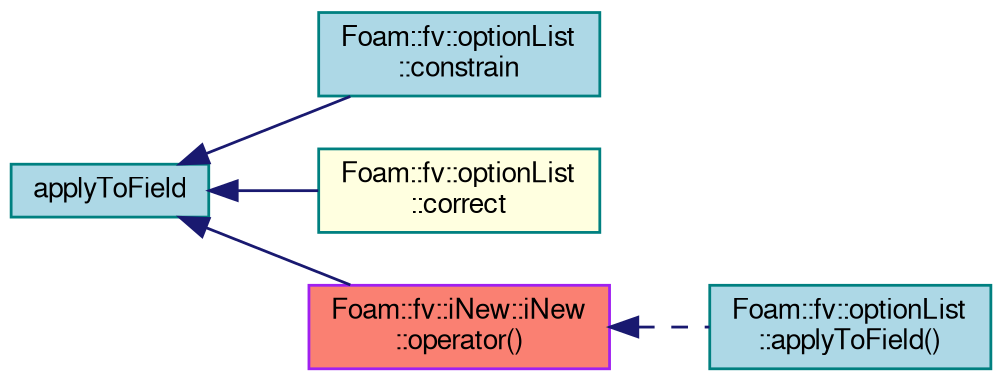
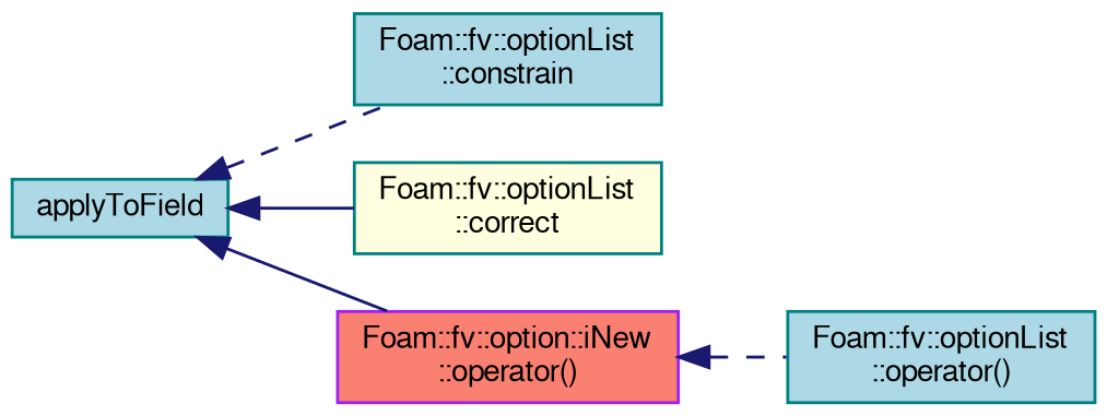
  digraph {
    rankdir=LR
    node [color=teal fillcolor=lightblue fontname=FreeSans fontsize=10 shape=record style=filled]
    edge [color=midnightblue dir=back fontname=FreeSans fontsize=10 labelfontname=FreeSans labelfontsize=10 style=dashed]
    n1 [fontcolor=black height=0.2 label=applyToField width=0.4]
    n2 [height=0.2 label="Foam::fv::optionList\l::constrain" width=0.4]
    n3 [fillcolor=lightyellow height=0.2 label="Foam::fv::optionList\l::correct" width=0.4]
-   n4 [color=purple fillcolor=salmon height=0.2 label="Foam::fv::iNew::iNew\l::operator()" width=0.4]
-   n5 [height=0.2 label="Foam::fv::optionList\l::applyToField()" width=0.4]
-   n1 -> n2 [style=solid]
+   n4 [color=purple fillcolor=salmon height=0.2 label="Foam::fv::option::iNew\l::operator()" width=0.4]
+   n5 [height=0.2 label="Foam::fv::optionList\l::operator()" width=0.4]
+   n1 -> n2
    n1 -> n3 [style=solid]
    n1 -> n4 [style=solid]
    n4 -> n5
  }
